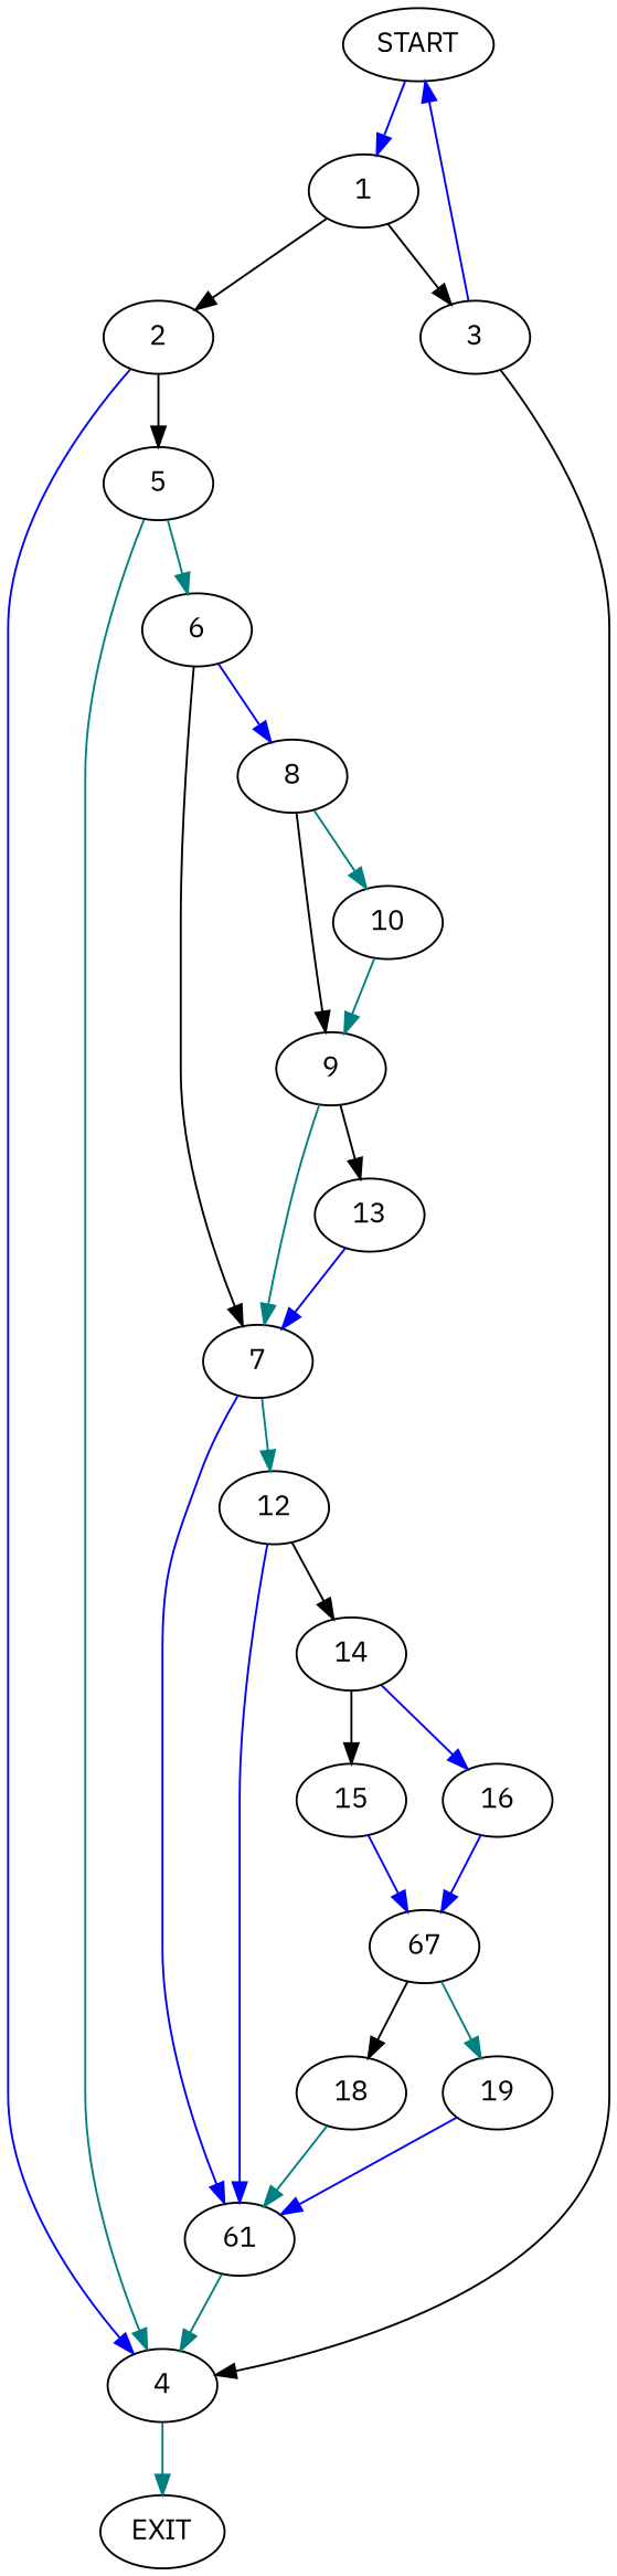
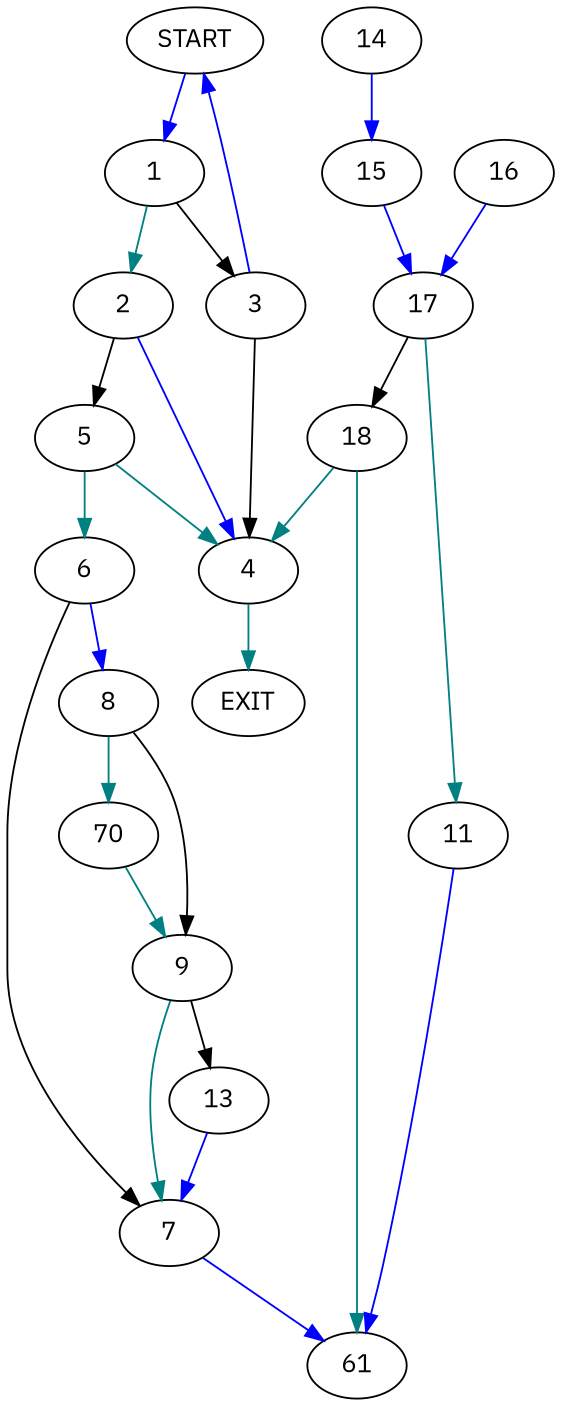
  digraph {
    fontname="IBM Plex Sans"
    node [fontname="IBM Plex Sans"]
    edge [color=blue fontname="IBM Plex Sans"]
    n1 [label=START]
    1
    2
    3
    n5 [label=EXIT]
    4
    5
    6
    7
    8
    n11 [label=61]
-   12
    9
-   10
+   10 [label=70]
    14
    13
    15
    16
-   17 [label=67]
+   17
    18
-   19
+   19 [label=11]
    n1 -> 1
-   1 -> 2 [color=black]
+   1 -> 2 [color=teal]
    1 -> 3 [color=black]
    2 -> 4
    2 -> 5 [color=black]
    3 -> n1
    3 -> 4 [color=black]
    4 -> n5 [color=teal]
    5 -> 4 [color=teal]
    5 -> 6 [color=teal]
    6 -> 7 [color=black]
    6 -> 8
    7 -> n11
-   7 -> 12 [color=teal]
    8 -> 9 [color=black]
    8 -> 10 [color=teal]
-   n11 -> 4 [color=teal]
-   12 -> n11
-   12 -> 14 [color=black]
+   18 -> 4 [color=teal]
    9 -> 7 [color=teal]
    9 -> 13 [color=black]
    10 -> 9 [color=teal]
-   14 -> 15 [color=black]
-   14 -> 16
+   14 -> 15
    13 -> 7
    15 -> 17
    16 -> 17
    17 -> 18 [color=black]
    17 -> 19 [color=teal]
    18 -> n11 [color=teal]
    19 -> n11
  }
